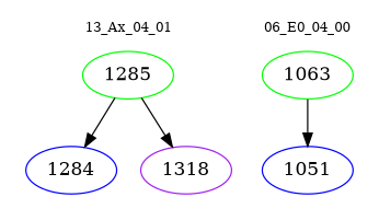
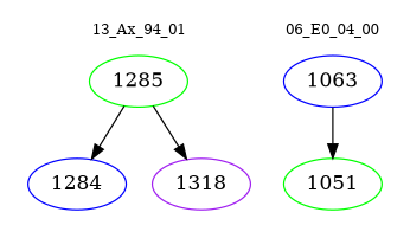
  digraph {
    node [color=green]
    edge [color=black]
    n1 [label=1285]
    n2 [color=blue label=1284]
    n3 [color=purple label=1318]
-   n4 [label=1063]
-   n5 [color=blue label=1051]
+   n4 [color=blue label=1063]
+   n5 [label=1051]
    subgraph cluster_1 {
      color=white
      fontsize=10
-     label="13_Ax_04_01"
+     label="13_Ax_94_01"
      n1
      n2
      n3
    }
    subgraph cluster_2 {
      color=white
      fontsize=10
      label="06_E0_04_00"
      n4
      n5
    }
    n1 -> n2
    n1 -> n3
    n4 -> n5
  }
